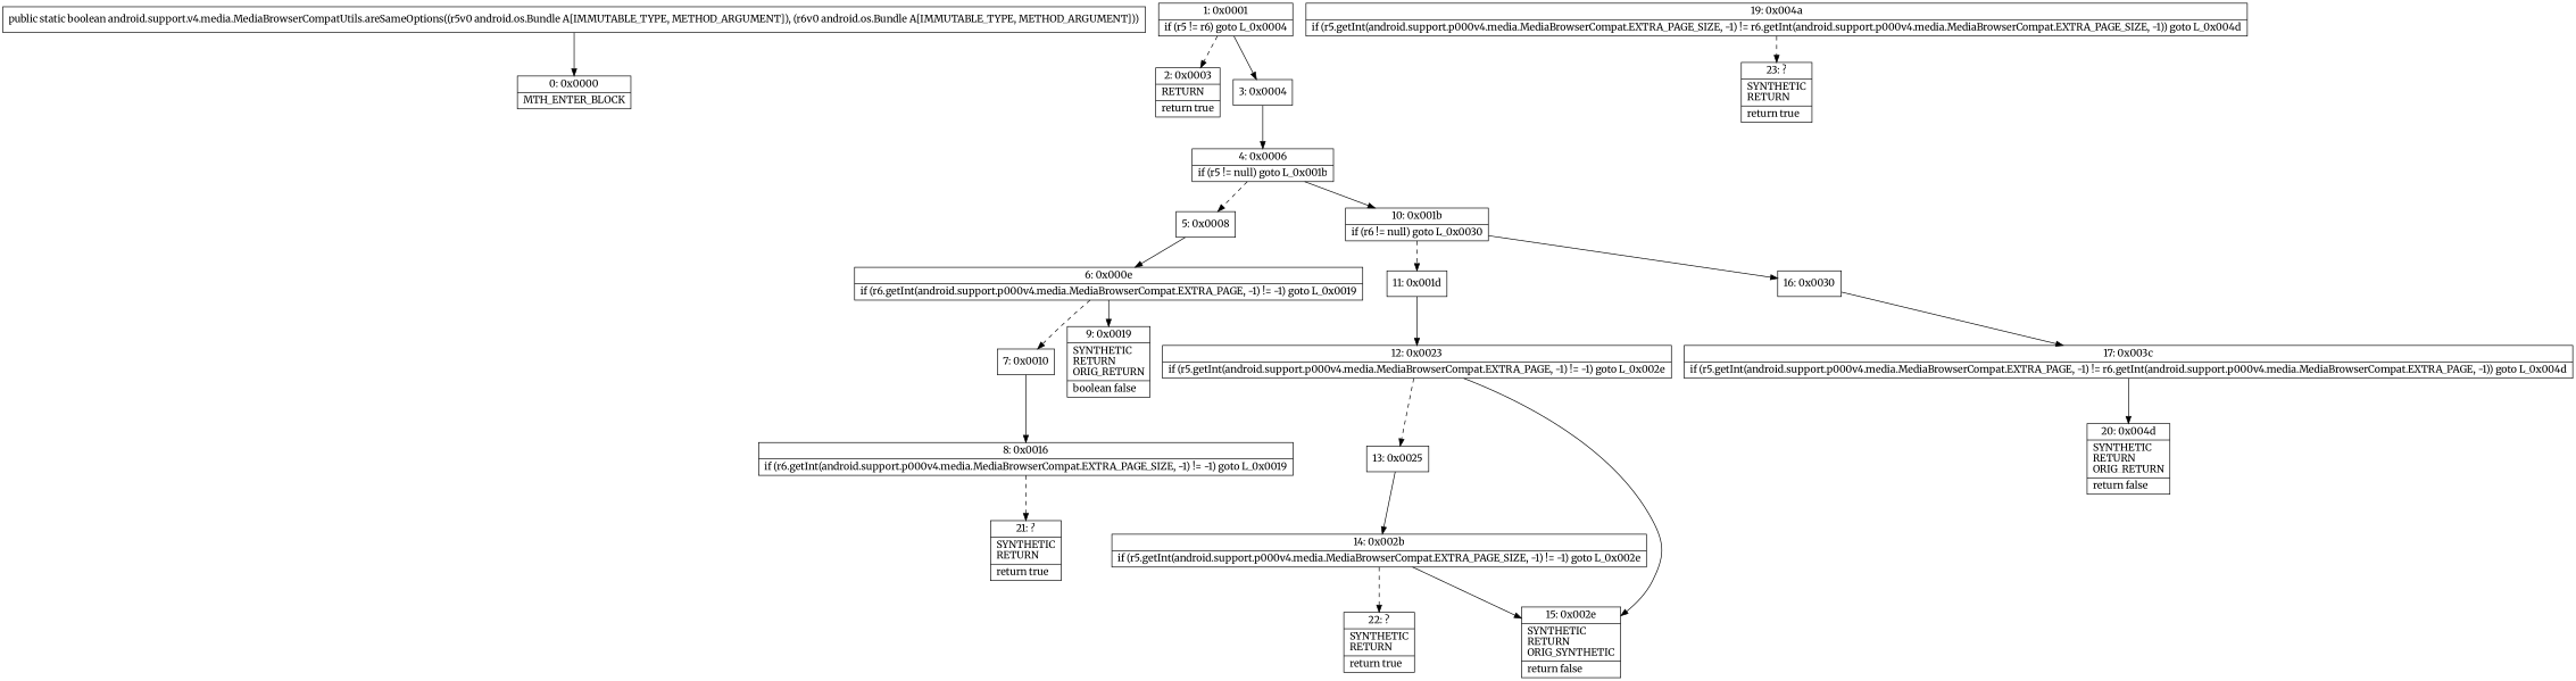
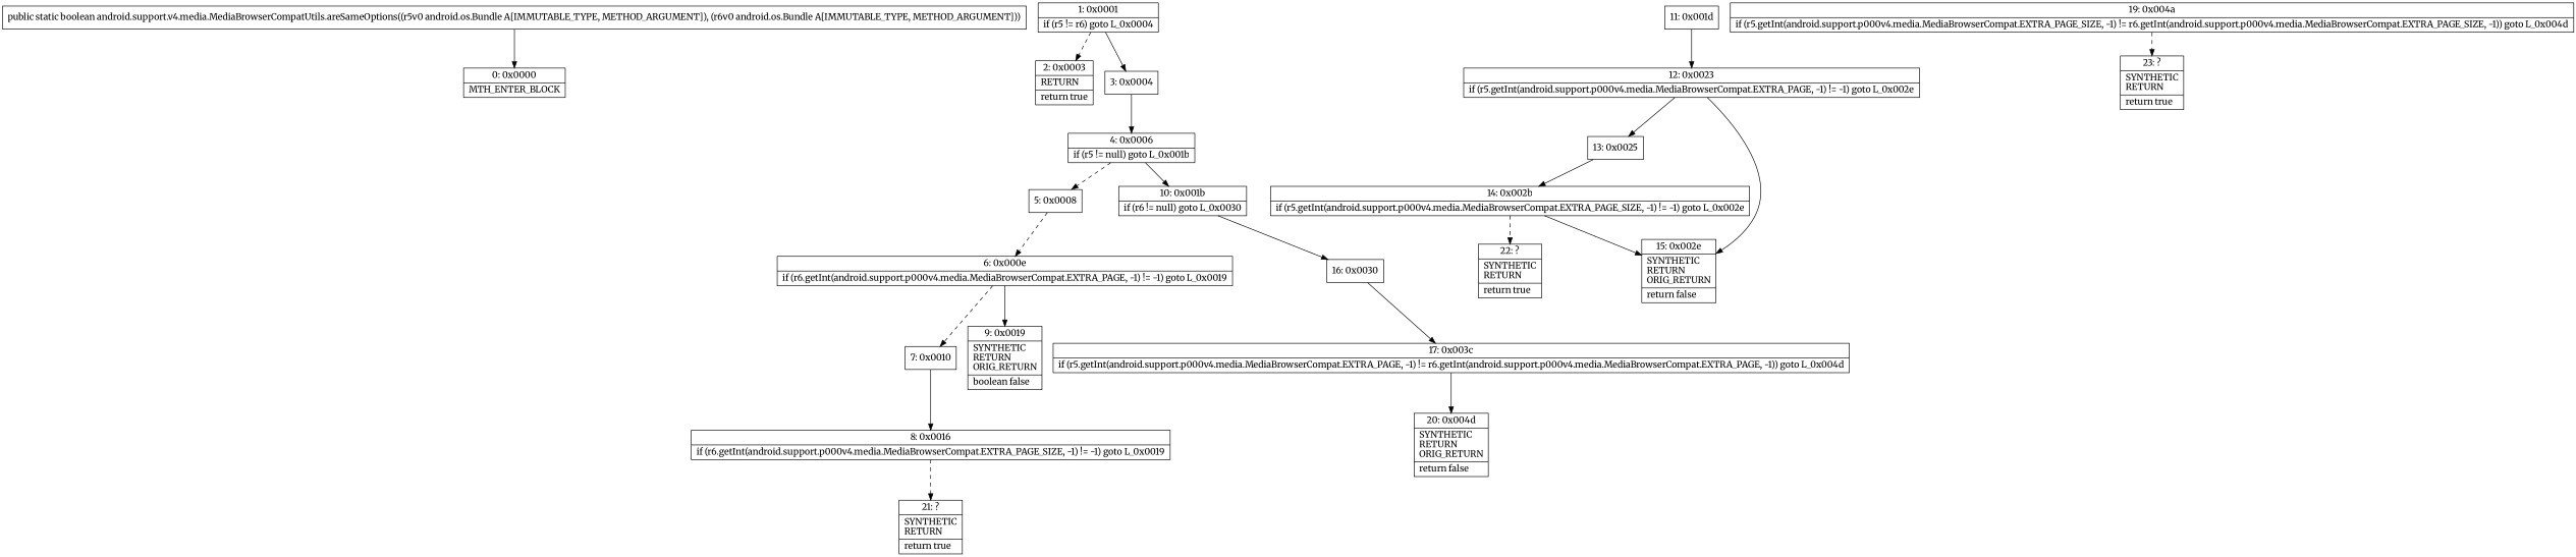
  digraph {
    fontname=Merriweather
    node [fontname=Merriweather shape=record]
    edge [fontname=Merriweather]
    n1 [label="{0\:\ 0x0000|MTH_ENTER_BLOCK\l}"]
    n2 [label="{1\:\ 0x0001|if (r5 != r6) goto L_0x0004\l}"]
    n3 [label="{2\:\ 0x0003|RETURN\l|return true\l}"]
    n4 [label="{3\:\ 0x0004}"]
    n5 [label="{4\:\ 0x0006|if (r5 != null) goto L_0x001b\l}"]
    n6 [label="{5\:\ 0x0008}"]
    n7 [label="{10\:\ 0x001b|if (r6 != null) goto L_0x0030\l}"]
    n8 [label="{6\:\ 0x000e|if (r6.getInt(android.support.p000v4.media.MediaBrowserCompat.EXTRA_PAGE, \-1) != \-1) goto L_0x0019\l}"]
    n9 [label="{11\:\ 0x001d}"]
    n10 [label="{16\:\ 0x0030}"]
    n11 [label="{7\:\ 0x0010}"]
    n12 [label="{9\:\ 0x0019|SYNTHETIC\lRETURN\lORIG_RETURN\l|boolean false\l}"]
    n13 [label="{8\:\ 0x0016|if (r6.getInt(android.support.p000v4.media.MediaBrowserCompat.EXTRA_PAGE_SIZE, \-1) != \-1) goto L_0x0019\l}"]
    n14 [label="{21\:\ ?|SYNTHETIC\lRETURN\l|return true\l}"]
    n15 [label="{12\:\ 0x0023|if (r5.getInt(android.support.p000v4.media.MediaBrowserCompat.EXTRA_PAGE, \-1) != \-1) goto L_0x002e\l}"]
    n16 [label="{17\:\ 0x003c|if (r5.getInt(android.support.p000v4.media.MediaBrowserCompat.EXTRA_PAGE, \-1) != r6.getInt(android.support.p000v4.media.MediaBrowserCompat.EXTRA_PAGE, \-1)) goto L_0x004d\l}"]
    n17 [label="{13\:\ 0x0025}"]
-   n18 [label="{15\:\ 0x002e|SYNTHETIC\lRETURN\lORIG_SYNTHETIC\l|return false\l}"]
+   n18 [label="{15\:\ 0x002e|SYNTHETIC\lRETURN\lORIG_RETURN\l|return false\l}"]
    n19 [label="{14\:\ 0x002b|if (r5.getInt(android.support.p000v4.media.MediaBrowserCompat.EXTRA_PAGE_SIZE, \-1) != \-1) goto L_0x002e\l}"]
    n20 [label="{22\:\ ?|SYNTHETIC\lRETURN\l|return true\l}"]
    n21 [label="{20\:\ 0x004d|SYNTHETIC\lRETURN\lORIG_RETURN\l|return false\l}"]
    n22 [label="{19\:\ 0x004a|if (r5.getInt(android.support.p000v4.media.MediaBrowserCompat.EXTRA_PAGE_SIZE, \-1) != r6.getInt(android.support.p000v4.media.MediaBrowserCompat.EXTRA_PAGE_SIZE, \-1)) goto L_0x004d\l}"]
    n23 [label="{23\:\ ?|SYNTHETIC\lRETURN\l|return true\l}"]
    n24 [label="{public static boolean android.support.v4.media.MediaBrowserCompatUtils.areSameOptions((r5v0 android.os.Bundle A[IMMUTABLE_TYPE, METHOD_ARGUMENT]), (r6v0 android.os.Bundle A[IMMUTABLE_TYPE, METHOD_ARGUMENT])) }"]
    n2 -> n3 [style=dashed]
    n2 -> n4
    n4 -> n5
    n5 -> n6 [style=dashed]
    n5 -> n7
-   n6 -> n8
-   n7 -> n9 [style=dashed]
+   n6 -> n8 [style=dashed]
    n7 -> n10
    n8 -> n11 [style=dashed]
    n8 -> n12
    n9 -> n15
    n10 -> n16
    n11 -> n13
    n13 -> n14 [style=dashed]
-   n15 -> n17 [style=dashed]
+   n15 -> n17 [style=solid]
    n15 -> n18
    n16 -> n21
    n17 -> n19
    n19 -> n18
    n19 -> n20 [style=dashed]
    n22 -> n23 [style=dashed]
    n24 -> n1
  }
